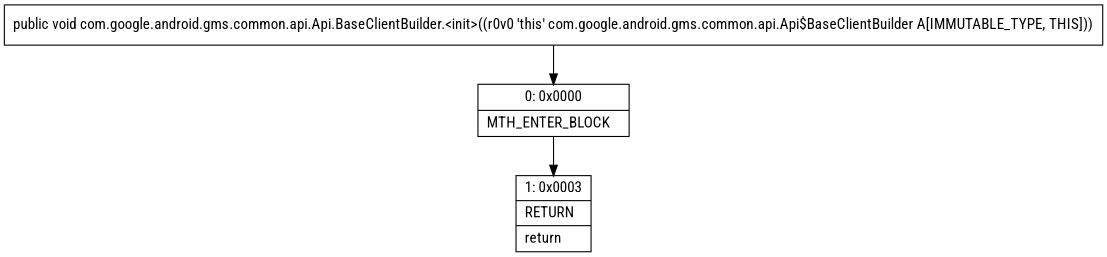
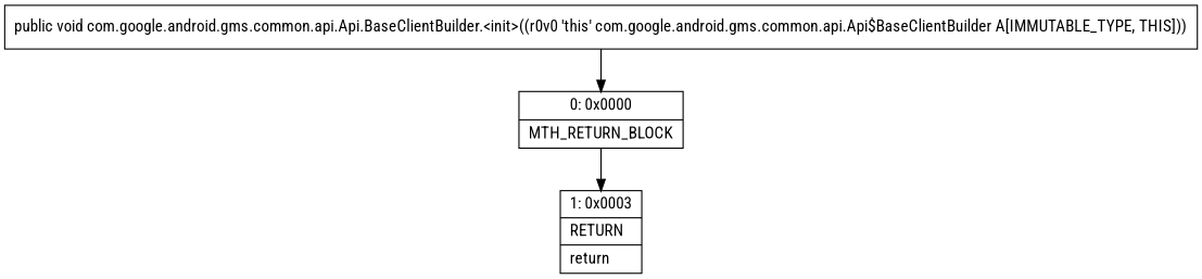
  digraph {
    fontname="Roboto Condensed"
    node [shape=record fontname="Roboto Condensed"]
    edge [fontname="Roboto Condensed"]
-   n1 [label="{0\:\ 0x0000|MTH_ENTER_BLOCK\l}"]
+   n1 [label="{0\:\ 0x0000|MTH_RETURN_BLOCK\l}"]
    n2 [label="{1\:\ 0x0003|RETURN\l|return\l}"]
    n3 [label="{public void com.google.android.gms.common.api.Api.BaseClientBuilder.\<init\>((r0v0 'this' com.google.android.gms.common.api.Api$BaseClientBuilder A[IMMUTABLE_TYPE, THIS])) }"]
    n1 -> n2
    n3 -> n1
  }
